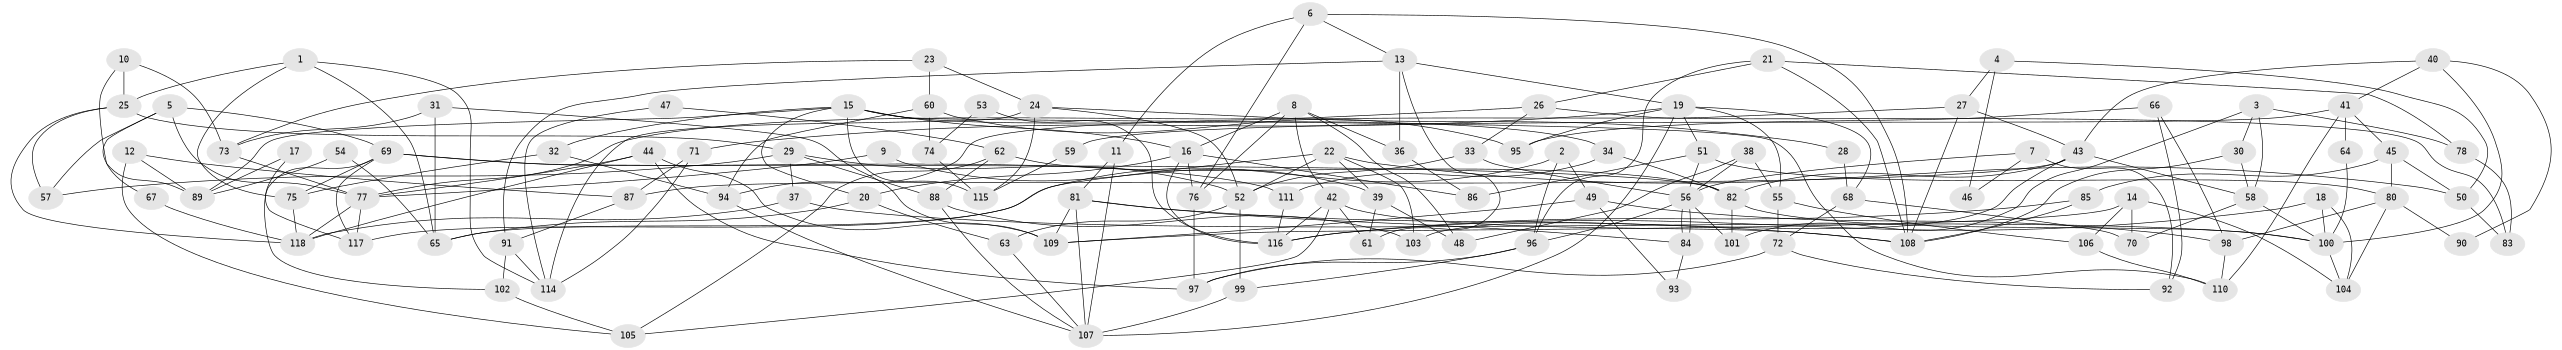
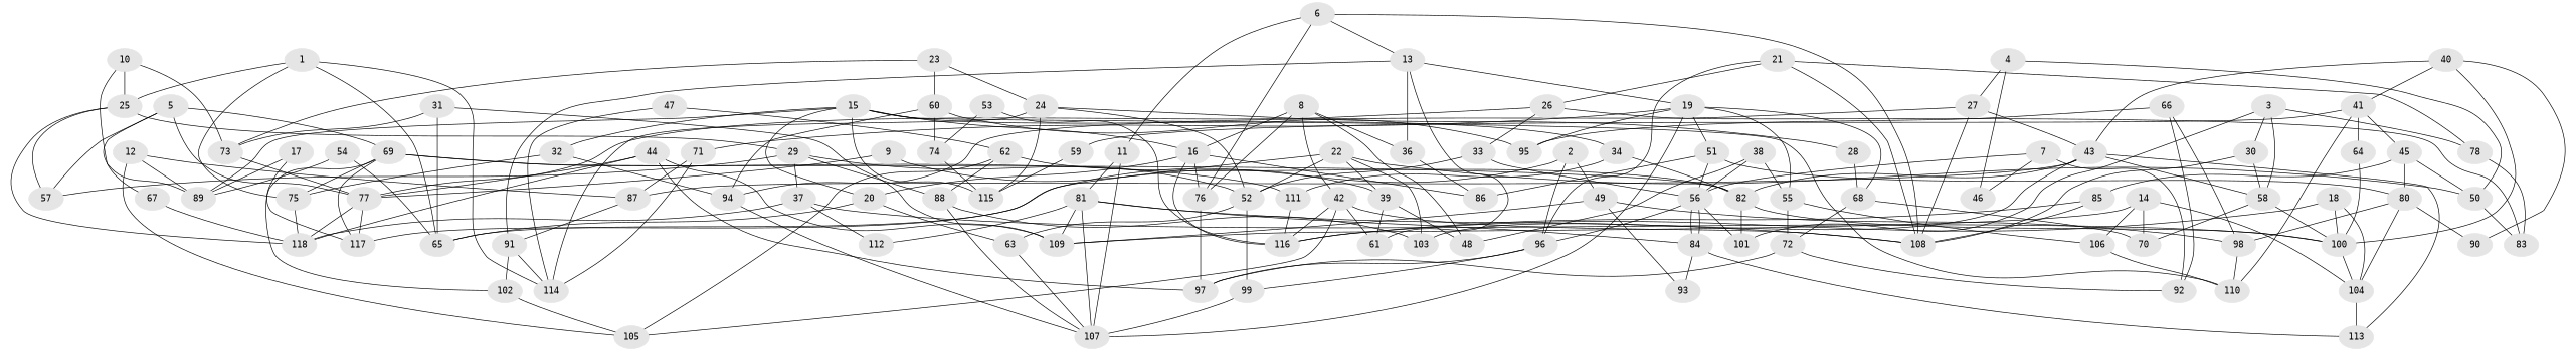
  graph {
    fontname="DejaVu Sans Mono"
    node [color=gray90 fontname="DejaVu Sans Mono" style=filled]
    edge [fontname="DejaVu Sans Mono"]
    1
    25
    65
    75
    114
    57
    29
    118
    2
    49
    96
    117
    109
    93
    98
    97
    99
    3
    30
    58
    78
    101
    108
    70
    100
    83
    4
    27
    46
    50
    43
    94
    5
    67
    69
    77
    82
    111
    102
    6
    11
    13
    76
    81
    107
    36
    19
    61
    91
    7
    56
    92
    84
    8
    16
    42
    48
    20
    86
    116
    105
    9
    39
    10
    73
    89
+   112
    12
    87
    95
    51
    55
    68
    71
    14
    104
    106
+   113
    110
    15
    32
    34
    115
    63
    17
    18
    80
    72
    21
    26
    33
    22
    52
    103
    23
    24
    60
    28
    74
    37
    88
    31
    53
    38
    40
    90
    41
    45
    59
    64
    85
    44
    47
    62
    54
    66
    1 -- 25
    1 -- 65
    1 -- 75
    1 -- 114
    25 -- 57
    25 -- 29
    25 -- 118
    75 -- 118
    29 -- 57
    29 -- 52
    29 -- 37
    29 -- 88
    2 -- 49
    2 -- 96
    2 -- 117
    49 -- 109
    49 -- 93
    49 -- 98
    96 -- 97
    96 -- 99
    98 -- 110
    99 -- 107
    3 -- 30
    3 -- 58
    3 -- 78
    3 -- 101
    30 -- 58
    30 -- 108
    58 -- 70
    58 -- 100
    78 -- 83
    100 -- 104
    4 -- 27
    4 -- 46
    4 -- 50
    27 -- 108
    27 -- 43
    27 -- 94
    50 -- 83
    43 -- 58
    43 -- 82
    43 -- 87
+   43 -- 113
    43 -- 103
    94 -- 107
    5 -- 57
    5 -- 67
    5 -- 69
    5 -- 77
    67 -- 118
    69 -- 75
    69 -- 117
    69 -- 82
    69 -- 111
    69 -- 102
    77 -- 118
    77 -- 117
    82 -- 101
    82 -- 100
    111 -- 116
    102 -- 105
    6 -- 108
    6 -- 11
    6 -- 13
    6 -- 76
    11 -- 81
    11 -- 107
    13 -- 36
    13 -- 19
    13 -- 61
    13 -- 91
    76 -- 97
    81 -- 109
    81 -- 108
    81 -- 107
    81 -- 84
+   81 -- 112
    36 -- 86
    19 -- 107
    19 -- 95
    19 -- 51
    19 -- 55
    19 -- 68
    19 -- 71
    91 -- 114
    91 -- 102
    7 -- 46
    7 -- 56
    7 -- 92
    56 -- 96
    56 -- 101
    56 -- 84
    56 -- 84
    84 -- 93
+   84 -- 113
    8 -- 76
    8 -- 36
    8 -- 16
    8 -- 42
    8 -- 48
    16 -- 76
    16 -- 20
    16 -- 86
    16 -- 116
    42 -- 108
    42 -- 61
    42 -- 116
    42 -- 105
    20 -- 65
    20 -- 63
    9 -- 77
    9 -- 39
    39 -- 61
    39 -- 48
    10 -- 25
    10 -- 73
    10 -- 89
    73 -- 77
    12 -- 105
    12 -- 89
    12 -- 87
    87 -- 91
    51 -- 56
    51 -- 86
    51 -- 80
    55 -- 106
    55 -- 72
    68 -- 70
    68 -- 72
    71 -- 114
    71 -- 87
    14 -- 109
    14 -- 70
    14 -- 104
    14 -- 106
+   104 -- 113
    106 -- 110
    15 -- 16
    15 -- 20
    15 -- 89
    15 -- 110
    15 -- 32
    15 -- 34
    15 -- 115
    32 -- 75
    32 -- 94
    34 -- 82
    34 -- 111
    63 -- 107
    17 -- 117
    17 -- 89
    18 -- 100
    18 -- 116
    18 -- 104
    80 -- 98
    80 -- 104
    80 -- 90
    72 -- 97
    72 -- 92
    21 -- 96
    21 -- 78
    21 -- 108
    21 -- 26
    26 -- 83
    26 -- 77
    26 -- 33
    33 -- 56
    33 -- 52
    22 -- 65
    22 -- 50
    22 -- 39
    22 -- 52
    22 -- 103
    52 -- 99
    52 -- 63
    23 -- 73
    23 -- 24
    23 -- 60
    24 -- 114
    24 -- 115
    24 -- 52
    24 -- 28
    60 -- 94
    60 -- 95
    60 -- 74
    28 -- 68
    74 -- 115
    37 -- 118
    37 -- 100
+   37 -- 112
    88 -- 107
    88 -- 103
    31 -- 65
    31 -- 109
    31 -- 73
    53 -- 116
    53 -- 74
    38 -- 56
    38 -- 48
    38 -- 55
    40 -- 100
    40 -- 43
    40 -- 90
    40 -- 41
    41 -- 110
    41 -- 45
    41 -- 59
    41 -- 64
    45 -- 50
    45 -- 80
    45 -- 85
    59 -- 115
    64 -- 100
    85 -- 108
    85 -- 116
    44 -- 118
    44 -- 109
    44 -- 97
    44 -- 77
    47 -- 114
    47 -- 62
    62 -- 82
    62 -- 105
    62 -- 88
    54 -- 65
    54 -- 89
    66 -- 98
    66 -- 92
    66 -- 95
  }
